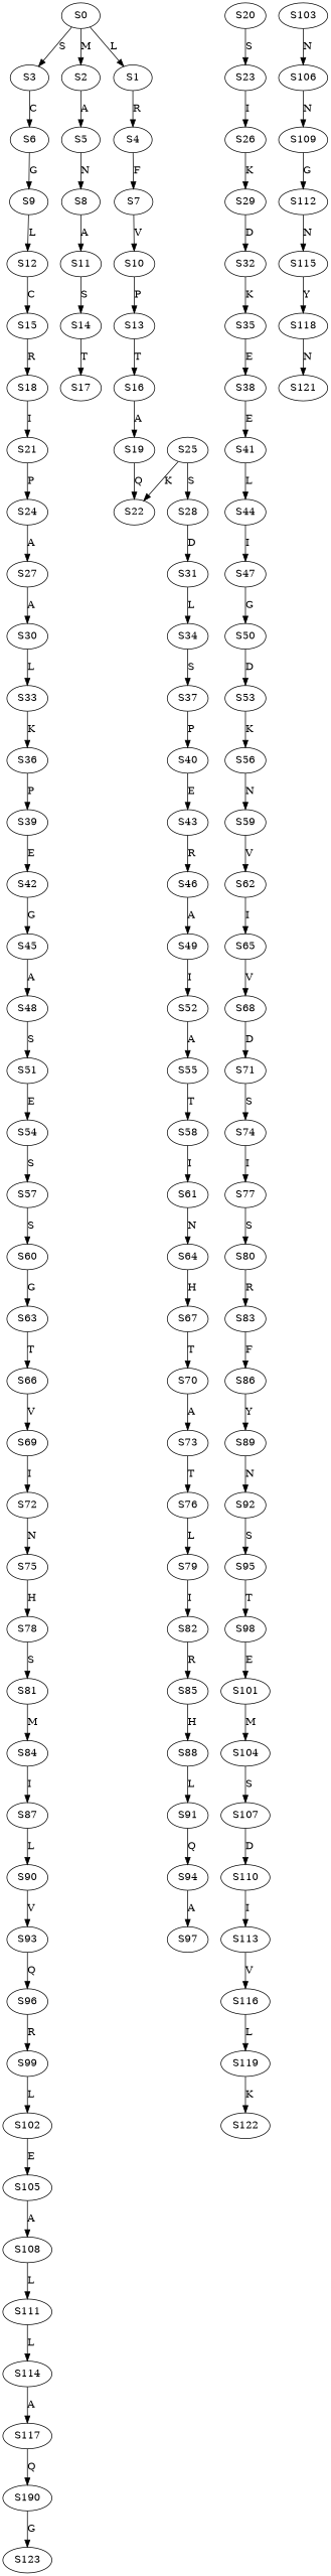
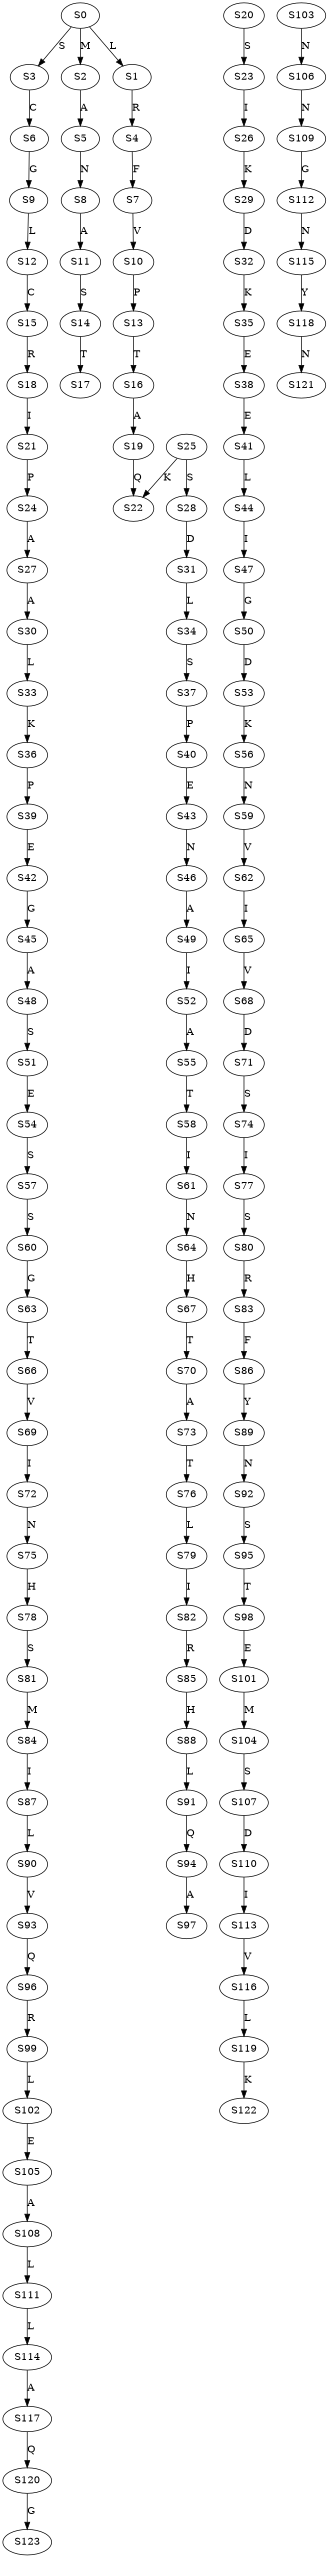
  strict digraph {
    S0
    S1
    S2
    S3
    S4
    S5
    S6
    S7
    S8
    S9
    S10
    S11
    S12
    S13
    S14
    S15
    S16
    S17
    S18
    S19
    S21
    S22
    S20
    S23
    S24
    S26
    S27
    S25
    S28
    S29
    S30
    S31
    S32
    S33
    S34
    S35
    S36
    S37
    S38
    S39
    S40
    S41
    S42
    S43
    S44
    S45
    S46
    S47
    S48
    S49
    S50
    S51
    S52
    S53
    S54
    S55
    S56
    S57
    S58
    S59
    S60
    S61
    S62
    S63
    S64
    S65
    S66
    S67
    S68
    S69
    S70
    S71
    S72
    S73
    S74
    S75
    S76
    S77
    S78
    S79
    S80
    S81
    S82
    S83
    S84
    S85
    S86
    S87
    S88
    S89
    S90
    S91
    S92
    S93
    S94
    S95
    S96
    S97
    S98
    S99
    S101
    S102
    S104
    S105
    S103
    S106
    S107
    S108
    S109
    S110
    S111
    S112
    S113
    S114
    S115
    S116
    S117
    S118
    S119
-   S120 [label=S190]
+   S120
    S121
    S122
    S123
    S0 -> S1 [label=L]
    S0 -> S2 [label=M]
    S0 -> S3 [label=S]
    S1 -> S4 [label=R]
    S2 -> S5 [label=A]
    S3 -> S6 [label=C]
    S4 -> S7 [label=F]
    S5 -> S8 [label=N]
    S6 -> S9 [label=G]
    S7 -> S10 [label=V]
    S8 -> S11 [label=A]
    S9 -> S12 [label=L]
    S10 -> S13 [label=P]
    S11 -> S14 [label=S]
    S12 -> S15 [label=C]
    S13 -> S16 [label=T]
    S14 -> S17 [label=T]
    S15 -> S18 [label=R]
    S16 -> S19 [label=A]
    S18 -> S21 [label=I]
    S19 -> S22 [label=Q]
    S21 -> S24 [label=P]
    S20 -> S23 [label=S]
    S23 -> S26 [label=I]
    S24 -> S27 [label=A]
    S26 -> S29 [label=K]
    S27 -> S30 [label=A]
    S25 -> S22 [label=K]
    S25 -> S28 [label=S]
    S28 -> S31 [label=D]
    S29 -> S32 [label=D]
    S30 -> S33 [label=L]
    S31 -> S34 [label=L]
    S32 -> S35 [label=K]
    S33 -> S36 [label=K]
    S34 -> S37 [label=S]
    S35 -> S38 [label=E]
    S36 -> S39 [label=P]
    S37 -> S40 [label=P]
    S38 -> S41 [label=E]
    S39 -> S42 [label=E]
    S40 -> S43 [label=E]
    S41 -> S44 [label=L]
    S42 -> S45 [label=G]
-   S43 -> S46 [label=R]
+   S43 -> S46 [label=N]
    S44 -> S47 [label=I]
    S45 -> S48 [label=A]
    S46 -> S49 [label=A]
    S47 -> S50 [label=G]
    S48 -> S51 [label=S]
    S49 -> S52 [label=I]
    S50 -> S53 [label=D]
    S51 -> S54 [label=E]
    S52 -> S55 [label=A]
    S53 -> S56 [label=K]
    S54 -> S57 [label=S]
    S55 -> S58 [label=T]
    S56 -> S59 [label=N]
    S57 -> S60 [label=S]
    S58 -> S61 [label=I]
    S59 -> S62 [label=V]
    S60 -> S63 [label=G]
    S61 -> S64 [label=N]
    S62 -> S65 [label=I]
    S63 -> S66 [label=T]
    S64 -> S67 [label=H]
    S65 -> S68 [label=V]
    S66 -> S69 [label=V]
    S67 -> S70 [label=T]
    S68 -> S71 [label=D]
    S69 -> S72 [label=I]
    S70 -> S73 [label=A]
    S71 -> S74 [label=S]
    S72 -> S75 [label=N]
    S73 -> S76 [label=T]
    S74 -> S77 [label=I]
    S75 -> S78 [label=H]
    S76 -> S79 [label=L]
    S77 -> S80 [label=S]
    S78 -> S81 [label=S]
    S79 -> S82 [label=I]
    S80 -> S83 [label=R]
    S81 -> S84 [label=M]
    S82 -> S85 [label=R]
    S83 -> S86 [label=F]
    S84 -> S87 [label=I]
    S85 -> S88 [label=H]
    S86 -> S89 [label=Y]
    S87 -> S90 [label=L]
    S88 -> S91 [label=L]
    S89 -> S92 [label=N]
    S90 -> S93 [label=V]
    S91 -> S94 [label=Q]
    S92 -> S95 [label=S]
    S93 -> S96 [label=Q]
    S94 -> S97 [label=A]
    S95 -> S98 [label=T]
    S96 -> S99 [label=R]
    S98 -> S101 [label=E]
    S99 -> S102 [label=L]
    S101 -> S104 [label=M]
    S102 -> S105 [label=E]
    S104 -> S107 [label=S]
    S105 -> S108 [label=A]
    S103 -> S106 [label=N]
    S106 -> S109 [label=N]
    S107 -> S110 [label=D]
    S108 -> S111 [label=L]
    S109 -> S112 [label=G]
    S110 -> S113 [label=I]
    S111 -> S114 [label=L]
    S112 -> S115 [label=N]
    S113 -> S116 [label=V]
    S114 -> S117 [label=A]
    S115 -> S118 [label=Y]
    S116 -> S119 [label=L]
    S117 -> S120 [label=Q]
    S118 -> S121 [label=N]
    S119 -> S122 [label=K]
    S120 -> S123 [label=G]
  }
